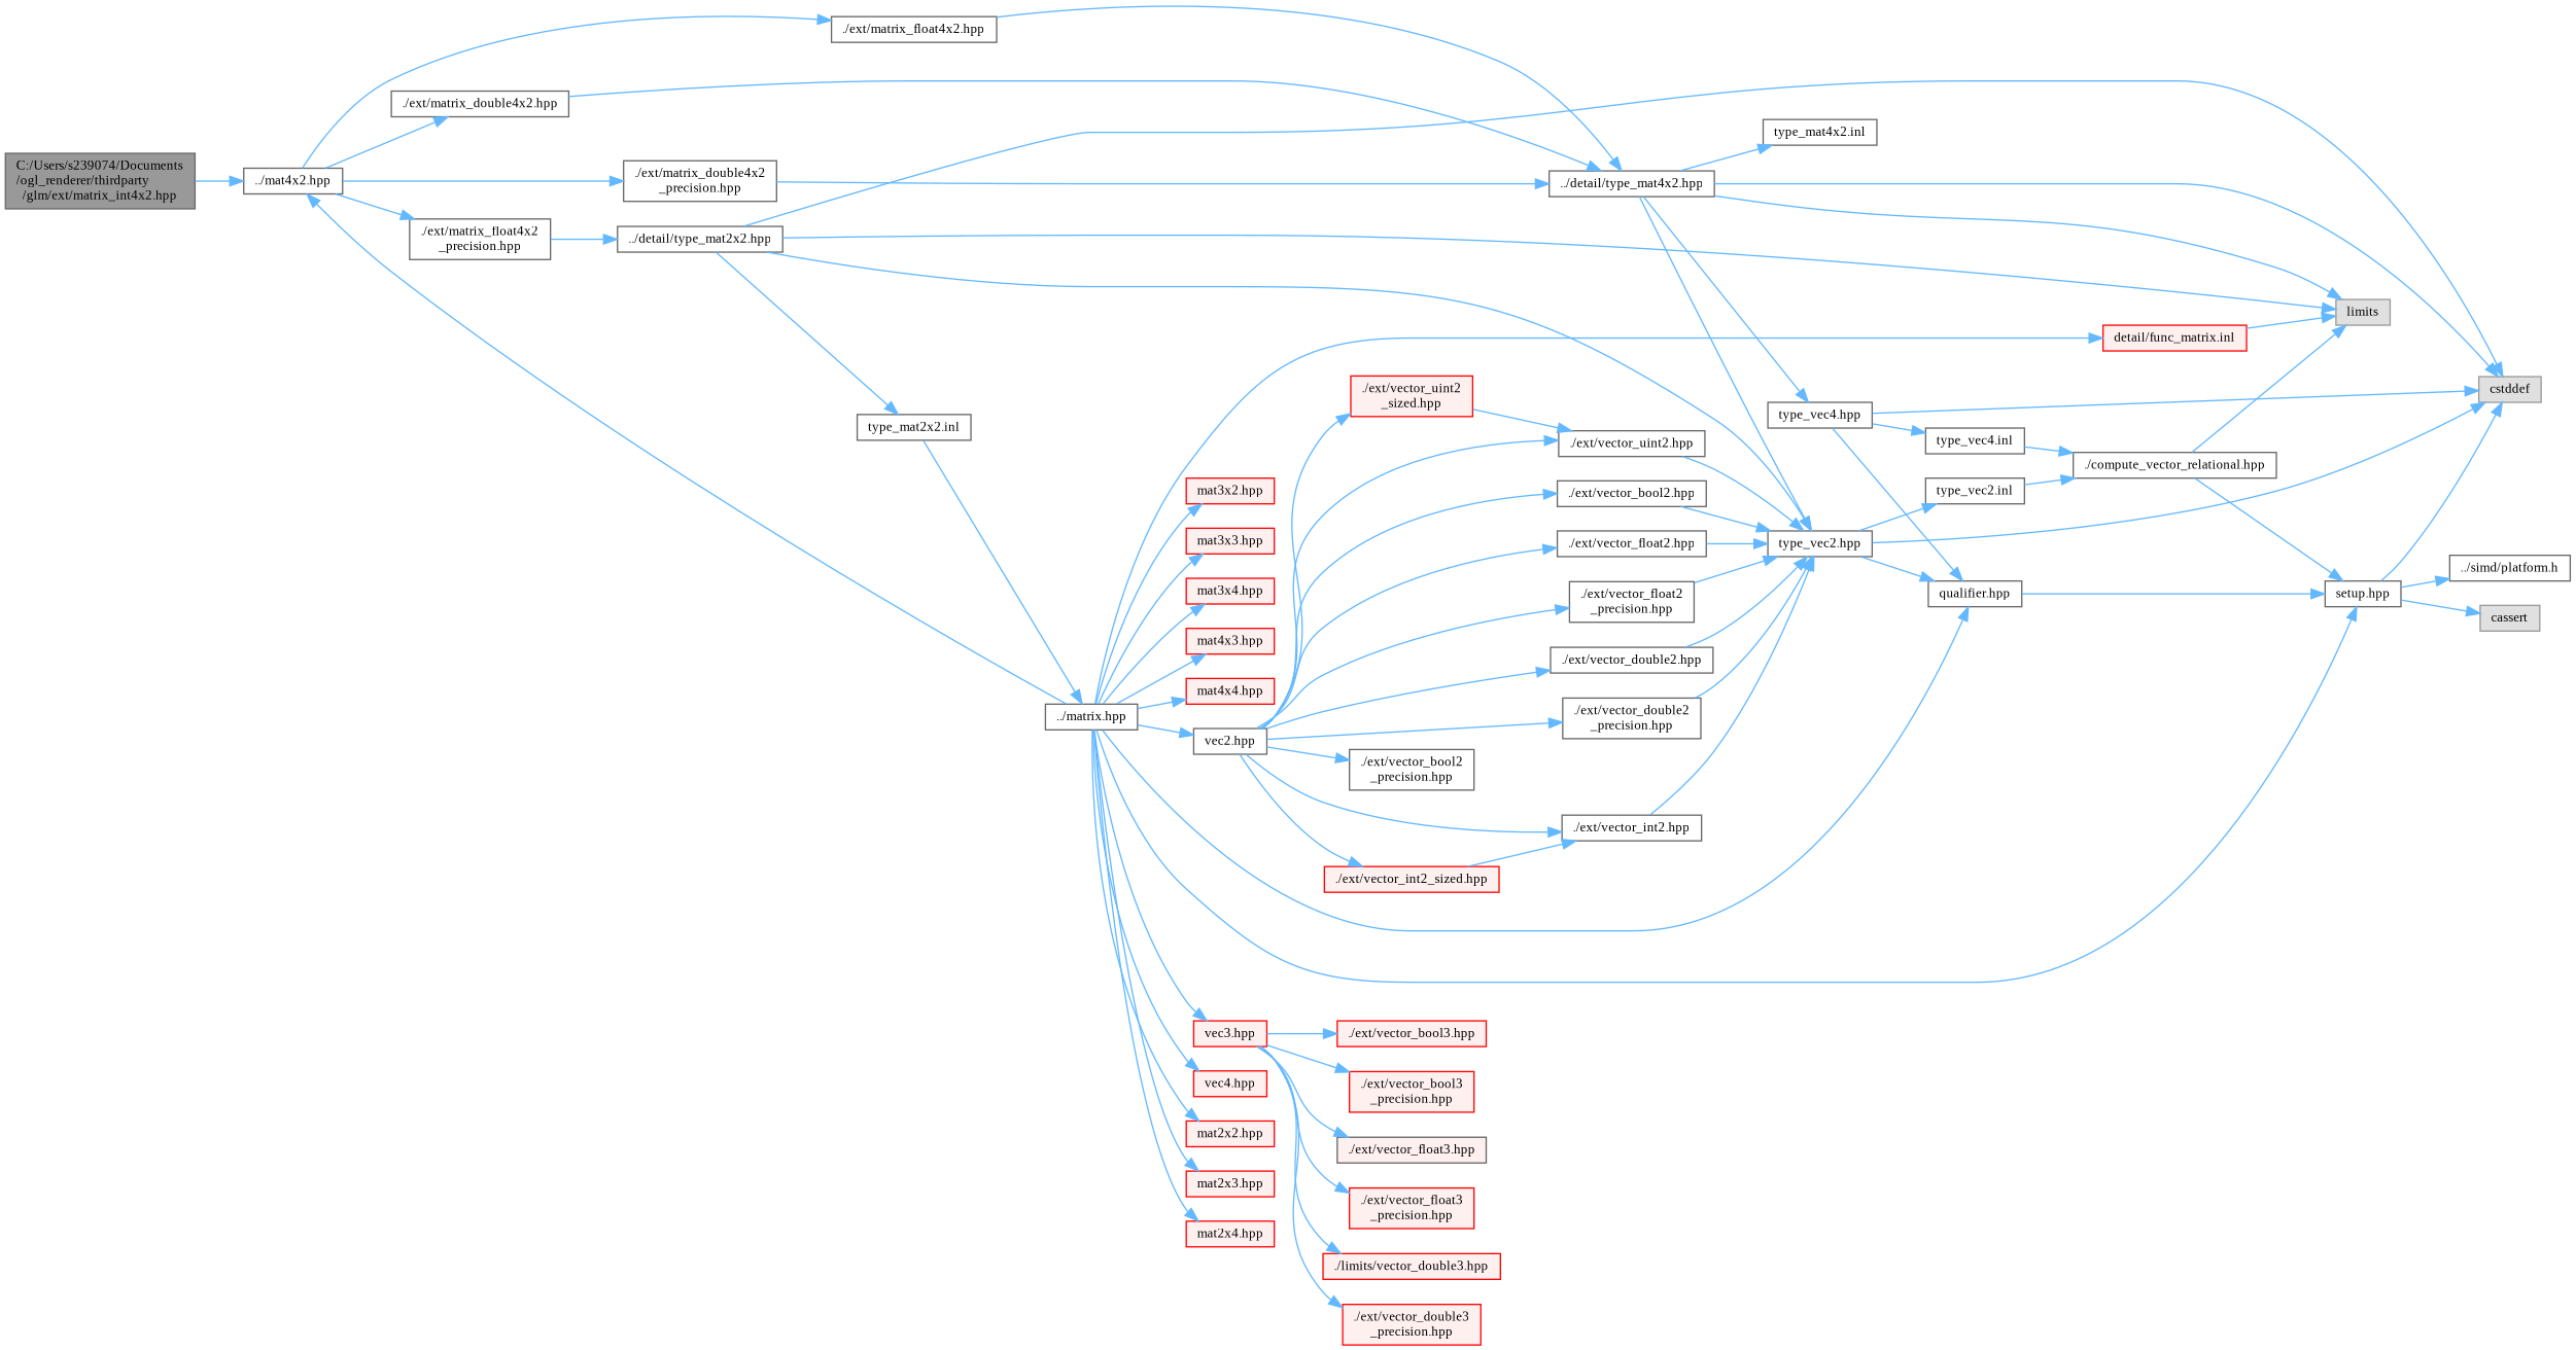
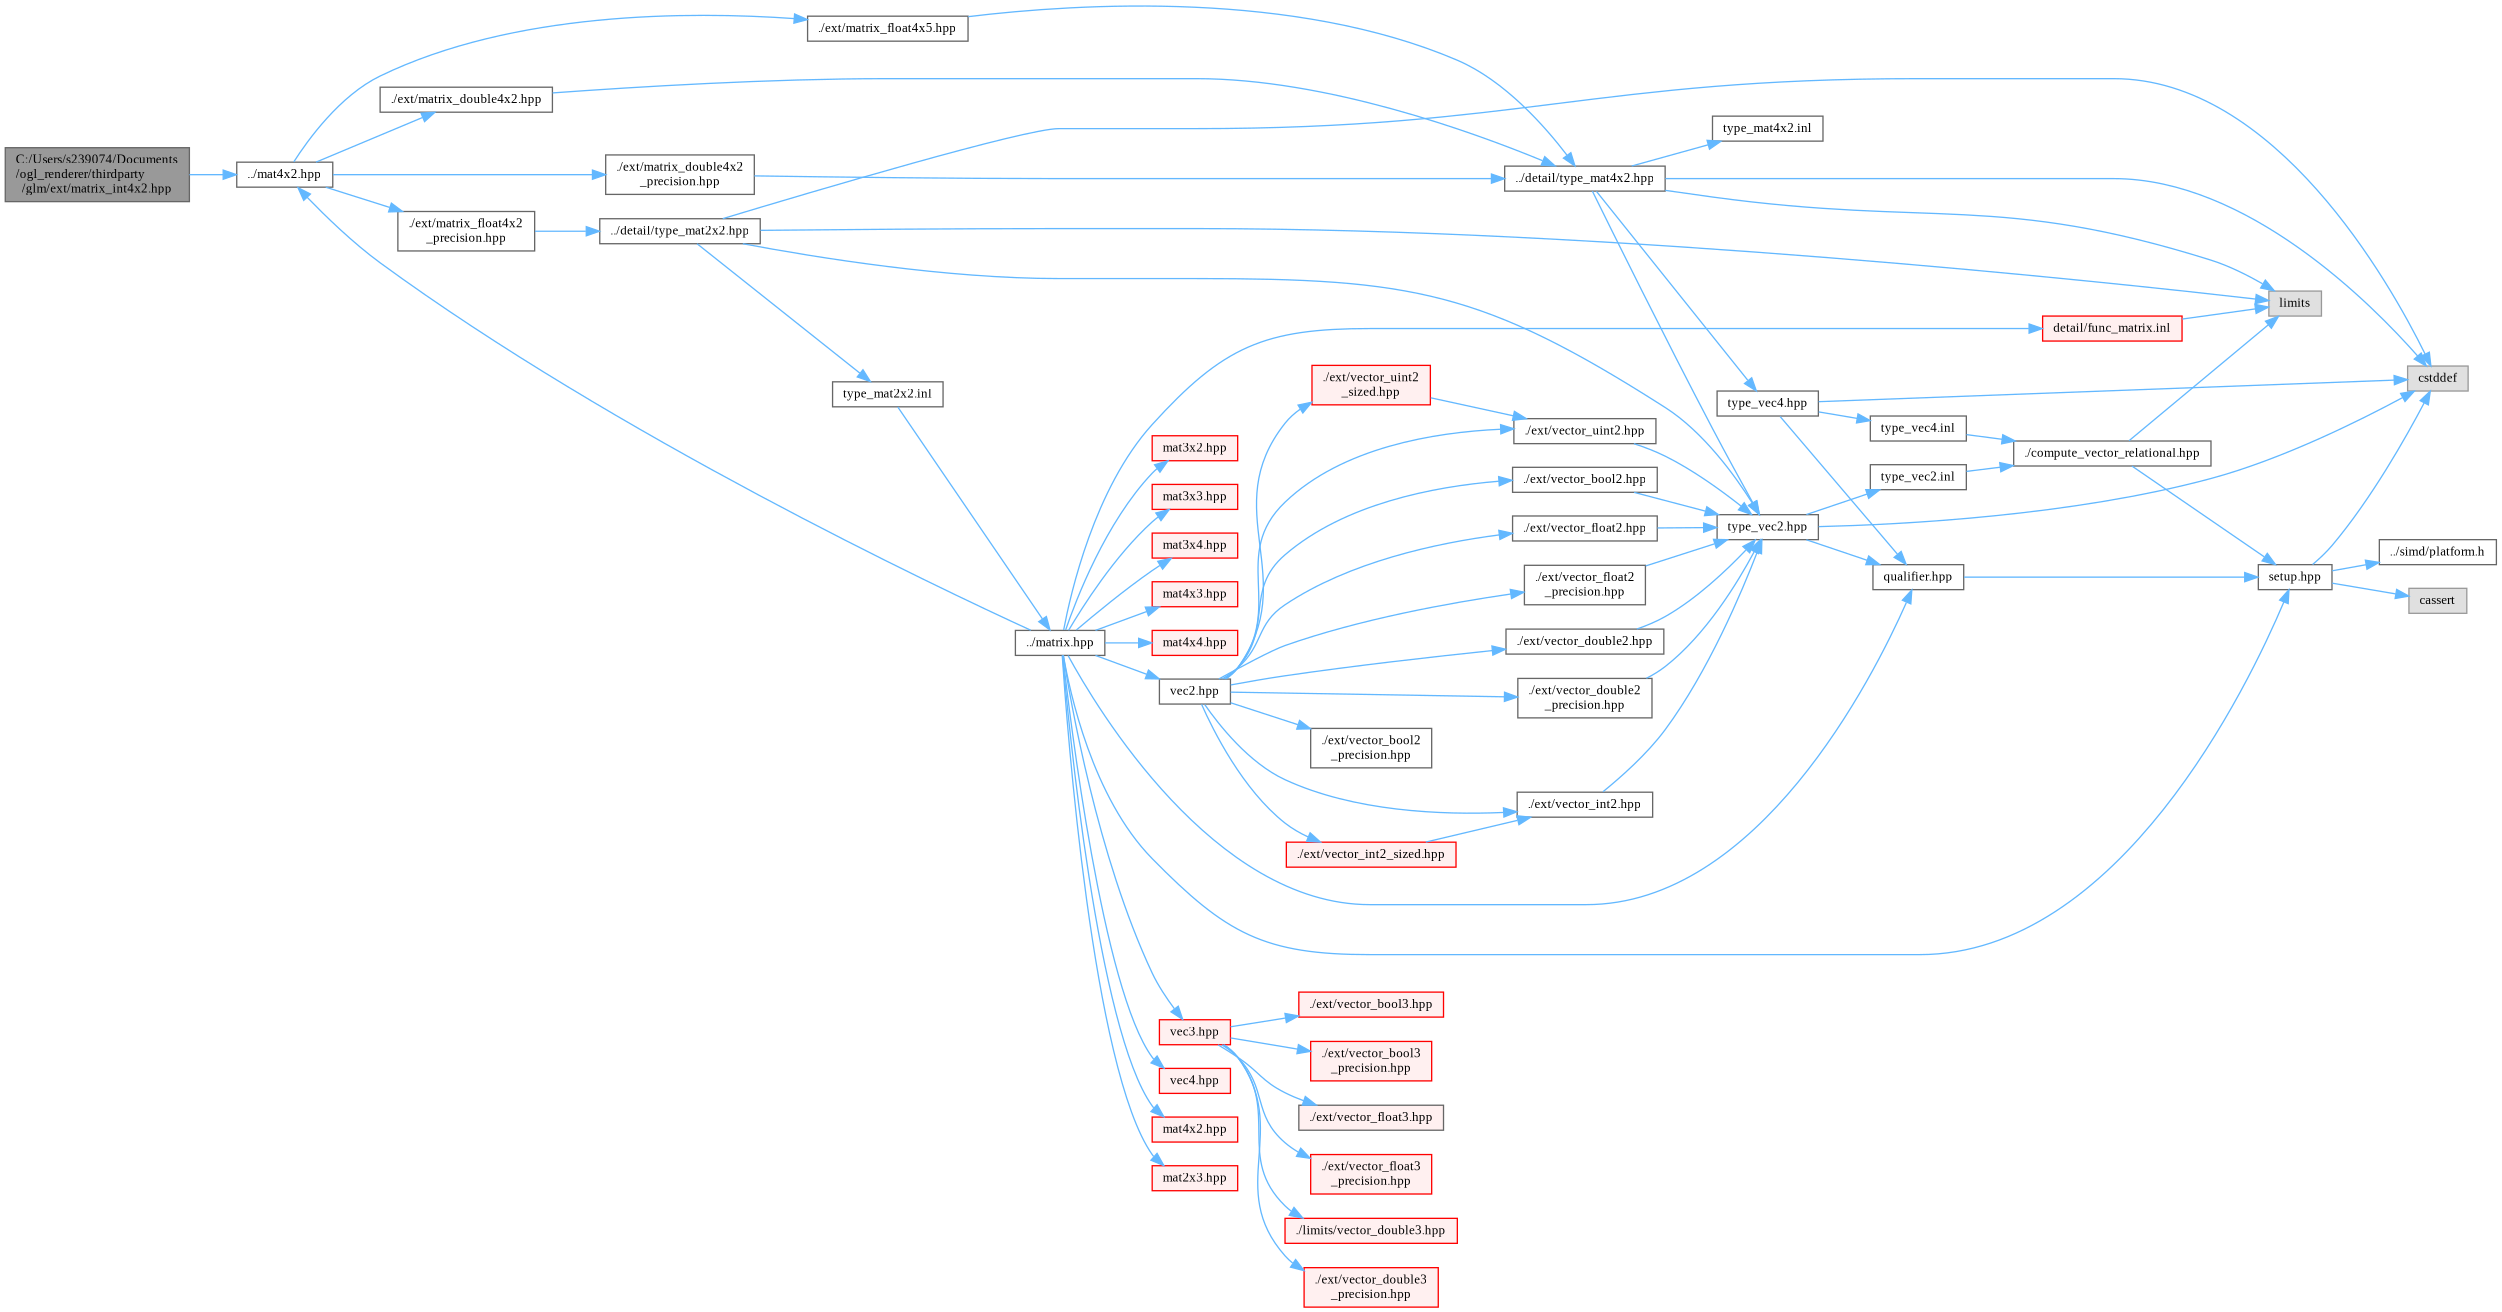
  digraph {
    fontname="Liberation Serif"
    rankdir=LR
    node [color=grey40 fillcolor=white fontname="Liberation Serif" fontsize=10 shape=box style=filled]
    edge [color=steelblue1 fontname="Liberation Serif" fontsize=10 labelfontname=Helvetica labelfontsize=10 style=solid]
    n1 [color=gray40 fillcolor=grey60 fontcolor=black height=0.2 label="C:/Users/s239074/Documents\l/ogl_renderer/thirdparty\l/glm/ext/matrix_int4x2.hpp" width=0.4]
    n2 [height=0.2 label="../mat4x2.hpp" width=0.4]
    n3 [height=0.2 label="./ext/matrix_double4x2.hpp" width=0.4]
    n4 [height=0.2 label="./ext/matrix_double4x2\l_precision.hpp" width=0.4]
-   n5 [height=0.2 label="./ext/matrix_float4x2.hpp" width=0.4]
+   n5 [height=0.2 label="./ext/matrix_float4x5.hpp" width=0.4]
    n6 [height=0.2 label="./ext/matrix_float4x2\l_precision.hpp" width=0.4]
    n7 [height=0.2 label="../detail/type_mat4x2.hpp" width=0.4]
    n8 [height=0.2 label="../detail/type_mat2x2.hpp" width=0.4]
    n9 [height=0.2 label="type_vec2.hpp" width=0.4]
    n10 [color=grey60 fillcolor="#E0E0E0" height=0.2 label=cstddef width=0.4]
    n11 [color=grey60 fillcolor="#E0E0E0" height=0.2 label=limits width=0.4]
    n12 [height=0.2 label="type_vec4.hpp" width=0.4]
    n13 [height=0.2 label="type_mat4x2.inl" width=0.4]
    n14 [height=0.2 label="qualifier.hpp" width=0.4]
    n15 [height=0.2 label="type_vec2.inl" width=0.4]
    n16 [height=0.2 label="type_vec4.inl" width=0.4]
    n17 [height=0.2 label="setup.hpp" width=0.4]
    n18 [height=0.2 label="./compute_vector_relational.hpp" width=0.4]
    n19 [color=grey60 fillcolor="#E0E0E0" height=0.2 label=cassert width=0.4]
    n20 [height=0.2 label="../simd/platform.h" width=0.4]
    n21 [height=0.2 label="type_mat2x2.inl" width=0.4]
    n22 [height=0.2 label="../matrix.hpp" width=0.4]
    n23 [height=0.2 label="vec2.hpp" width=0.4]
    n24 [color=red fillcolor="#FFF0F0" height=0.2 label="vec3.hpp" width=0.4]
    n25 [color=red fillcolor="#FFF0F0" height=0.2 label="vec4.hpp" width=0.4]
-   n26 [color=red fillcolor="#FFF0F0" height=0.2 label="mat2x2.hpp" width=0.4]
+   n26 [color=red fillcolor="#FFF0F0" height=0.2 label="mat4x2.hpp" width=0.4]
    n27 [color=red fillcolor="#FFF0F0" height=0.2 label="mat2x3.hpp" width=0.4]
-   n28 [color=red fillcolor="#FFF0F0" height=0.2 label="mat2x4.hpp" width=0.4]
    n29 [color=red fillcolor="#FFF0F0" height=0.2 label="mat3x2.hpp" width=0.4]
    n30 [color=red fillcolor="#FFF0F0" height=0.2 label="mat3x3.hpp" width=0.4]
    n31 [color=red fillcolor="#FFF0F0" height=0.2 label="mat3x4.hpp" width=0.4]
    n32 [color=red fillcolor="#FFF0F0" height=0.2 label="mat4x3.hpp" width=0.4]
    n33 [color=red fillcolor="#FFF0F0" height=0.2 label="mat4x4.hpp" width=0.4]
    n34 [color=red fillcolor="#FFF0F0" height=0.2 label="detail/func_matrix.inl" width=0.4]
    n35 [height=0.2 label="./ext/vector_bool2.hpp" width=0.4]
    n36 [height=0.2 label="./ext/vector_bool2\l_precision.hpp" width=0.4]
    n37 [height=0.2 label="./ext/vector_float2.hpp" width=0.4]
    n38 [height=0.2 label="./ext/vector_float2\l_precision.hpp" width=0.4]
    n39 [height=0.2 label="./ext/vector_double2.hpp" width=0.4]
    n40 [height=0.2 label="./ext/vector_double2\l_precision.hpp" width=0.4]
    n41 [height=0.2 label="./ext/vector_int2.hpp" width=0.4]
    n42 [color=red fillcolor="#FFF0F0" height=0.2 label="./ext/vector_int2_sized.hpp" width=0.4]
    n43 [height=0.2 label="./ext/vector_uint2.hpp" width=0.4]
    n44 [color=red fillcolor="#FFF0F0" height=0.2 label="./ext/vector_uint2\l_sized.hpp" width=0.4]
    n45 [color=red fillcolor="#FFF0F0" height=0.2 label="./ext/vector_bool3.hpp" width=0.4]
    n46 [color=red fillcolor="#FFF0F0" height=0.2 label="./ext/vector_bool3\l_precision.hpp" width=0.4]
    n47 [fillcolor="#FFF0F0" height=0.2 label="./ext/vector_float3.hpp" width=0.4]
    n48 [color=red fillcolor="#FFF0F0" height=0.2 label="./ext/vector_float3\l_precision.hpp" width=0.4]
    n49 [color=red fillcolor="#FFF0F0" height=0.2 label="./limits/vector_double3.hpp" width=0.4]
    n50 [color=red fillcolor="#FFF0F0" height=0.2 label="./ext/vector_double3\l_precision.hpp" width=0.4]
    n1 -> n2
    n2 -> n3
    n2 -> n4
    n2 -> n5
    n2 -> n6
    n3 -> n7
    n4 -> n7
    n5 -> n7
    n6 -> n8
    n7 -> n9
    n7 -> n10
    n7 -> n11
    n7 -> n12
    n7 -> n13
    n8 -> n9
    n8 -> n10
    n8 -> n11
    n8 -> n21
    n9 -> n10
    n9 -> n14
    n9 -> n15
    n12 -> n10
    n12 -> n14
    n12 -> n16
    n14 -> n17
    n15 -> n18
    n16 -> n18
    n17 -> n10
    n17 -> n19
    n17 -> n20
    n18 -> n11
    n18 -> n17
    n21 -> n22
    n22 -> n2
    n22 -> n14
    n22 -> n17
    n22 -> n23
    n22 -> n24
    n22 -> n25
    n22 -> n26
    n22 -> n27
-   n22 -> n28
    n22 -> n29
    n22 -> n30
    n22 -> n31
    n22 -> n32
    n22 -> n33
    n22 -> n34
    n23 -> n35
    n23 -> n36
    n23 -> n37
    n23 -> n38
    n23 -> n39
    n23 -> n40
    n23 -> n41
    n23 -> n42
    n23 -> n43
    n23 -> n44
    n24 -> n45
    n24 -> n46
    n24 -> n47
    n24 -> n48
    n24 -> n49
    n24 -> n50
    n34 -> n11
    n35 -> n9
    n37 -> n9
    n38 -> n9
    n39 -> n9
    n40 -> n9
    n41 -> n9
    n42 -> n41
    n43 -> n9
    n44 -> n43
  }
